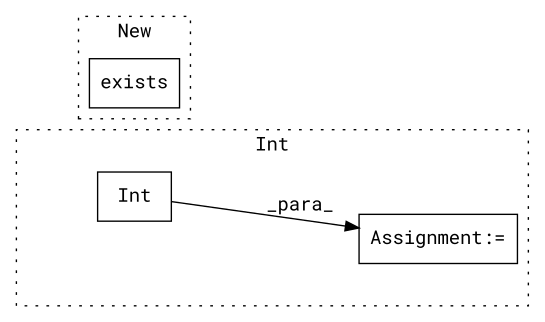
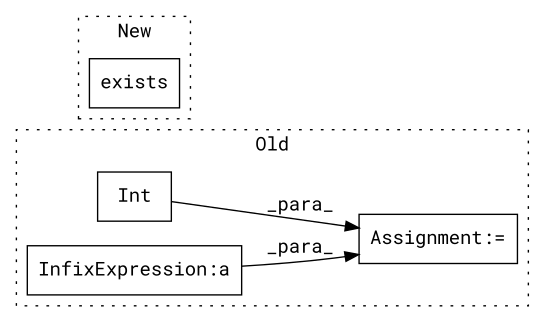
  digraph {
    fontname="Roboto Mono"
    rankdir=LR
    node [a=32 fontname="Roboto Mono" shape=box]
    edge [fontname="Roboto Mono"]
    n1 [l="4,1" label=Int s="918,933"]
    n2 [a=7 l=1 label="Assignment:=" s=948]
+   n3 [a=27 l=3 label="InfixExpression:a" s=908]
    n4 [l=8 label=exists s=901]
    subgraph cluster_1 {
-     label=Int
+     label=Old
      style=dotted
      n1
      n2
+     n3
    }
    subgraph cluster_2 {
      label=New
      style=dotted
      n4
    }
    n1 -> n2 [label=_para_]
+   n3 -> n2 [label=_para_]
  }
